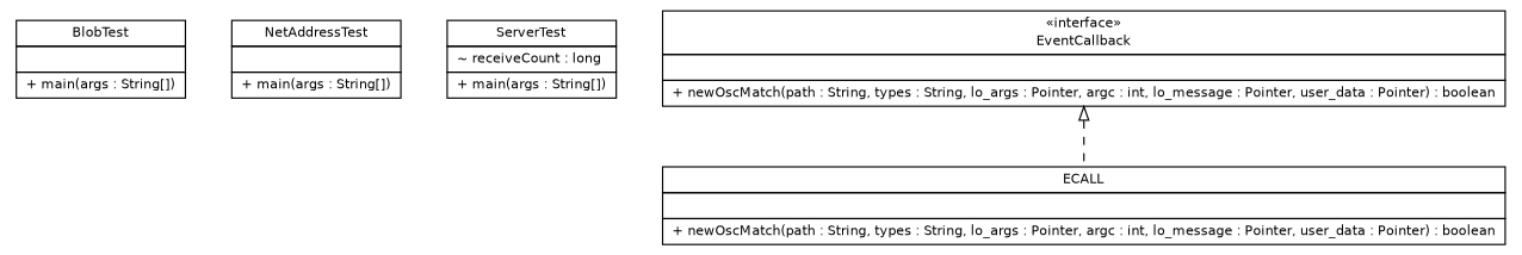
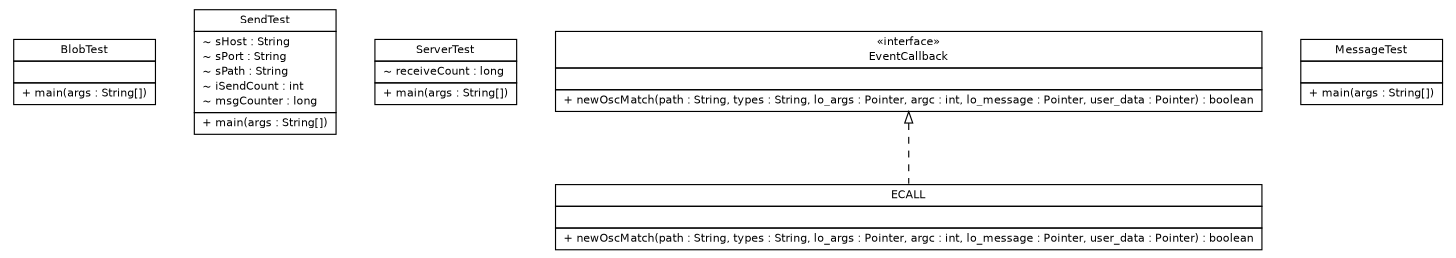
  digraph {
    nodesep=0.25
    ranksep=0.5
    node [fontcolor=black fontname=Helvetica fontsize=10.0 shape=plaintext]
    n1 [label=<<table title="ch.lowres.jlo.test.BlobTest" border="0" cellborder="1" cellspacing="0" cellpadding="2" port="p" href="./BlobTest.html"> 		<tr><td><table border="0" cellspacing="0" cellpadding="1"> <tr><td align="center" balign="center"> BlobTest </td></tr> 		</table></td></tr> 		<tr><td><table border="0" cellspacing="0" cellpadding="1"> <tr><td align="left" balign="left">  </td></tr> 		</table></td></tr> 		<tr><td><table border="0" cellspacing="0" cellpadding="1"> <tr><td align="left" balign="left"> + main(args : String[]) </td></tr> 		</table></td></tr> 		</table>>]
-   n3 [label=<<table title="ch.lowres.jlo.test.NetAddressTest" border="0" cellborder="1" cellspacing="0" cellpadding="2" port="p" href="./NetAddressTest.html"> 		<tr><td><table border="0" cellspacing="0" cellpadding="1"> <tr><td align="center" balign="center"> NetAddressTest </td></tr> 		</table></td></tr> 		<tr><td><table border="0" cellspacing="0" cellpadding="1"> <tr><td align="left" balign="left">  </td></tr> 		</table></td></tr> 		<tr><td><table border="0" cellspacing="0" cellpadding="1"> <tr><td align="left" balign="left"> + main(args : String[]) </td></tr> 		</table></td></tr> 		</table>>]
+   n2 [label=<<table title="ch.lowres.jlo.test.SendTest" border="0" cellborder="1" cellspacing="0" cellpadding="2" port="p" href="./SendTest.html"> 		<tr><td><table border="0" cellspacing="0" cellpadding="1"> <tr><td align="center" balign="center"> SendTest </td></tr> 		</table></td></tr> 		<tr><td><table border="0" cellspacing="0" cellpadding="1"> <tr><td align="left" balign="left"> ~ sHost : String </td></tr> <tr><td align="left" balign="left"> ~ sPort : String </td></tr> <tr><td align="left" balign="left"> ~ sPath : String </td></tr> <tr><td align="left" balign="left"> ~ iSendCount : int </td></tr> <tr><td align="left" balign="left"> ~ msgCounter : long </td></tr> 		</table></td></tr> 		<tr><td><table border="0" cellspacing="0" cellpadding="1"> <tr><td align="left" balign="left"> + main(args : String[]) </td></tr> 		</table></td></tr> 		</table>>]
    n4 [label=<<table title="ch.lowres.jlo.test.ServerTest" border="0" cellborder="1" cellspacing="0" cellpadding="2" port="p" href="./ServerTest.html"> 		<tr><td><table border="0" cellspacing="0" cellpadding="1"> <tr><td align="center" balign="center"> ServerTest </td></tr> 		</table></td></tr> 		<tr><td><table border="0" cellspacing="0" cellpadding="1"> <tr><td align="left" balign="left"> ~ receiveCount : long </td></tr> 		</table></td></tr> 		<tr><td><table border="0" cellspacing="0" cellpadding="1"> <tr><td align="left" balign="left"> + main(args : String[]) </td></tr> 		</table></td></tr> 		</table>>]
    n5 [label=<<table title="ch.lowres.jlo.test.ServerTest.EventCallback" border="0" cellborder="1" cellspacing="0" cellpadding="2" port="p" href="./ServerTest.EventCallback.html"> 		<tr><td><table border="0" cellspacing="0" cellpadding="1"> <tr><td align="center" balign="center"> &#171;interface&#187; </td></tr> <tr><td align="center" balign="center"> EventCallback </td></tr> 		</table></td></tr> 		<tr><td><table border="0" cellspacing="0" cellpadding="1"> <tr><td align="left" balign="left">  </td></tr> 		</table></td></tr> 		<tr><td><table border="0" cellspacing="0" cellpadding="1"> <tr><td align="left" balign="left"> + newOscMatch(path : String, types : String, lo_args : Pointer, argc : int, lo_message : Pointer, user_data : Pointer) : boolean </td></tr> 		</table></td></tr> 		</table>>]
    n6 [label=<<table title="ch.lowres.jlo.test.ServerTest.ECALL" border="0" cellborder="1" cellspacing="0" cellpadding="2" port="p" href="./ServerTest.ECALL.html"> 		<tr><td><table border="0" cellspacing="0" cellpadding="1"> <tr><td align="center" balign="center"> ECALL </td></tr> 		</table></td></tr> 		<tr><td><table border="0" cellspacing="0" cellpadding="1"> <tr><td align="left" balign="left">  </td></tr> 		</table></td></tr> 		<tr><td><table border="0" cellspacing="0" cellpadding="1"> <tr><td align="left" balign="left"> + newOscMatch(path : String, types : String, lo_args : Pointer, argc : int, lo_message : Pointer, user_data : Pointer) : boolean </td></tr> 		</table></td></tr> 		</table>>]
+   n7 [label=<<table title="ch.lowres.jlo.test.MessageTest" border="0" cellborder="1" cellspacing="0" cellpadding="2" port="p" href="./MessageTest.html"> 		<tr><td><table border="0" cellspacing="0" cellpadding="1"> <tr><td align="center" balign="center"> MessageTest </td></tr> 		</table></td></tr> 		<tr><td><table border="0" cellspacing="0" cellpadding="1"> <tr><td align="left" balign="left">  </td></tr> 		</table></td></tr> 		<tr><td><table border="0" cellspacing="0" cellpadding="1"> <tr><td align="left" balign="left"> + main(args : String[]) </td></tr> 		</table></td></tr> 		</table>>]
    n5 -> n6 [arrowtail=empty dir=back fontname=Helvetica fontsize=10 headport=p labelfontname=Helvetica labelfontsize=10 style=dashed tailport=p]
  }
